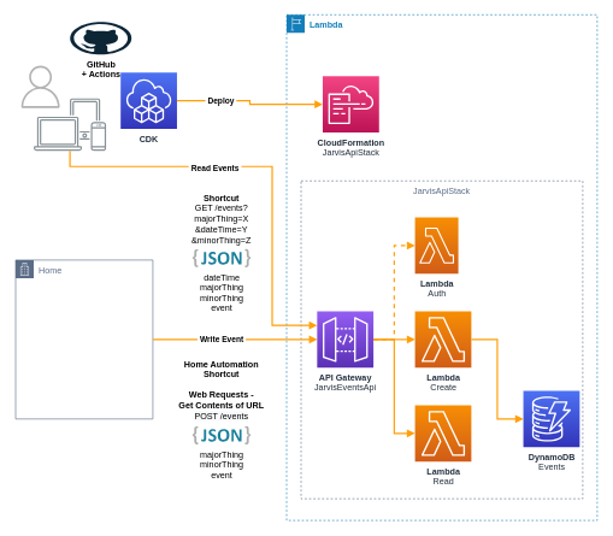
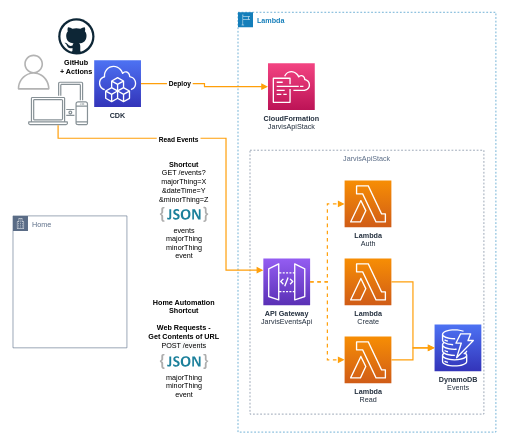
  <mxCell id="0" />
  <mxCell id="1" parent="0" />
  <mxCell id="2" value="Lambda" style="points=[[0,0],[0.25,0],[0.5,0],[0.75,0],[1,0],[1,0.25],[1,0.5],[1,0.75],[1,1],[0.75,1],[0.5,1],[0.25,1],[0,1],[0,0.75],[0,0.5],[0,0.25]];outlineConnect=0;gradientColor=none;html=1;whiteSpace=wrap;fontSize=12;fontStyle=1;shape=mxgraph.aws4.group;grIcon=mxgraph.aws4.group_region;strokeColor=#147EBA;fillColor=none;verticalAlign=top;align=left;spacingLeft=30;fontColor=#147EBA;dashed=1;" parent="1" vertex="1"><mxGeometry x="396" y="20" width="430" height="700" as="geometry" /></mxCell>
  <mxCell id="3" value="JarvisApiStack" style="fillColor=none;strokeColor=#5A6C86;dashed=1;verticalAlign=top;fontStyle=0;fontColor=#5A6C86;shadow=0;glass=0;sketch=0;" parent="1" vertex="1"><mxGeometry x="416" y="250" width="390" height="440" as="geometry" /></mxCell>
  <mxCell id="4" value="Home" style="points=[[0,0],[0.25,0],[0.5,0],[0.75,0],[1,0],[1,0.25],[1,0.5],[1,0.75],[1,1],[0.75,1],[0.5,1],[0.25,1],[0,1],[0,0.75],[0,0.5],[0,0.25]];outlineConnect=0;gradientColor=none;html=1;whiteSpace=wrap;fontSize=12;fontStyle=0;shape=mxgraph.aws4.group;grIcon=mxgraph.aws4.group_corporate_data_center;strokeColor=#5A6C86;fillColor=none;verticalAlign=top;align=left;spacingLeft=30;fontColor=#5A6C86;dashed=0;" parent="1" vertex="1"><mxGeometry x="20.8" y="359.5" width="190" height="220" as="geometry" /></mxCell>
  <mxCell id="5" value="&lt;b&gt;API Gateway&lt;/b&gt;&lt;br&gt;JarvisEventsApi" style="sketch=0;points=[[0,0,0],[0.25,0,0],[0.5,0,0],[0.75,0,0],[1,0,0],[0,1,0],[0.25,1,0],[0.5,1,0],[0.75,1,0],[1,1,0],[0,0.25,0],[0,0.5,0],[0,0.75,0],[1,0.25,0],[1,0.5,0],[1,0.75,0]];outlineConnect=0;fontColor=#232F3E;gradientColor=#945DF2;gradientDirection=north;fillColor=#5A30B5;strokeColor=#ffffff;dashed=0;verticalLabelPosition=bottom;verticalAlign=top;align=center;html=1;fontSize=12;fontStyle=0;aspect=fixed;shape=mxgraph.aws4.resourceIcon;resIcon=mxgraph.aws4.api_gateway;" parent="1" vertex="1"><mxGeometry x="438.24" y="430.5" width="78" height="78" as="geometry" /></mxCell>
- <mxCell id="6" value="&lt;b&gt;Lambda&lt;/b&gt;&lt;br&gt;Auth" style="sketch=0;points=[[0,0,0],[0.25,0,0],[0.5,0,0],[0.75,0,0],[1,0,0],[0,1,0],[0.25,1,0],[0.5,1,0],[0.75,1,0],[1,1,0],[0,0.25,0],[0,0.5,0],[0,0.75,0],[1,0.25,0],[1,0.5,0],[1,0.75,0]];outlineConnect=0;fontColor=#232F3E;gradientColor=#F78E04;gradientDirection=north;fillColor=#D05C17;strokeColor=#ffffff;dashed=0;verticalLabelPosition=bottom;verticalAlign=top;align=center;html=1;fontSize=12;fontStyle=0;aspect=fixed;shape=mxgraph.aws4.resourceIcon;resIcon=mxgraph.aws4.lambda;" parent="1" vertex="1"><mxGeometry x="573.74" y="300.5" width="60" height="78" as="geometry" /></mxCell>
+ <mxCell id="6" value="&lt;b&gt;Lambda&lt;/b&gt;&lt;br&gt;Auth" style="sketch=0;points=[[0,0,0],[0.25,0,0],[0.5,0,0],[0.75,0,0],[1,0,0],[0,1,0],[0.25,1,0],[0.5,1,0],[0.75,1,0],[1,1,0],[0,0.25,0],[0,0.5,0],[0,0.75,0],[1,0.25,0],[1,0.5,0],[1,0.75,0]];outlineConnect=0;fontColor=#232F3E;gradientColor=#F78E04;gradientDirection=north;fillColor=#D05C17;strokeColor=#ffffff;dashed=0;verticalLabelPosition=bottom;verticalAlign=top;align=center;html=1;fontSize=12;fontStyle=0;aspect=fixed;shape=mxgraph.aws4.resourceIcon;resIcon=mxgraph.aws4.lambda;" parent="1" vertex="1"><mxGeometry x="573.74" y="300.5" width="78" height="78" as="geometry" /></mxCell>
  <mxCell id="7" value="&lt;b&gt;DynamoDB&lt;/b&gt;&lt;br&gt;Events" style="sketch=0;points=[[0,0,0],[0.25,0,0],[0.5,0,0],[0.75,0,0],[1,0,0],[0,1,0],[0.25,1,0],[0.5,1,0],[0.75,1,0],[1,1,0],[0,0.25,0],[0,0.5,0],[0,0.75,0],[1,0.25,0],[1,0.5,0],[1,0.75,0]];outlineConnect=0;fontColor=#232F3E;gradientColor=#4D72F3;gradientDirection=north;fillColor=#3334B9;strokeColor=#ffffff;dashed=0;verticalLabelPosition=bottom;verticalAlign=top;align=center;html=1;fontSize=12;fontStyle=0;aspect=fixed;shape=mxgraph.aws4.resourceIcon;resIcon=mxgraph.aws4.dynamodb;" parent="1" vertex="1"><mxGeometry x="723.74" y="540.5" width="78" height="78" as="geometry" /></mxCell>
- <mxCell id="8" value="&lt;b&gt;CDK&lt;/b&gt;" style="sketch=0;points=[[0,0,0],[0.25,0,0],[0.5,0,0],[0.75,0,0],[1,0,0],[0,1,0],[0.25,1,0],[0.5,1,0],[0.75,1,0],[1,1,0],[0,0.25,0],[0,0.5,0],[0,0.75,0],[1,0.25,0],[1,0.5,0],[1,0.75,0]];outlineConnect=0;fontColor=#232F3E;gradientColor=#4D72F3;gradientDirection=north;fillColor=#3334B9;strokeColor=#ffffff;dashed=0;verticalLabelPosition=bottom;verticalAlign=top;align=center;html=1;fontSize=12;fontStyle=0;aspect=fixed;shape=mxgraph.aws4.resourceIcon;resIcon=mxgraph.aws4.cloud_development_kit;" parent="1" vertex="1"><mxGeometry x="166.2" y="100" width="78" height="78" as="geometry" /></mxCell>
+ <mxCell id="8" value="&lt;b&gt;CDK&lt;/b&gt;" style="sketch=0;points=[[0,0,0],[0.25,0,0],[0.5,0,0],[0.75,0,0],[1,0,0],[0,1,0],[0.25,1,0],[0.5,1,0],[0.75,1,0],[1,1,0],[0,0.25,0],[0,0.5,0],[0,0.75,0],[1,0.25,0],[1,0.5,0],[1,0.75,0]];outlineConnect=0;fontColor=#232F3E;gradientColor=#4D72F3;gradientDirection=north;fillColor=#3334B9;strokeColor=#ffffff;dashed=0;verticalLabelPosition=bottom;verticalAlign=top;align=center;html=1;fontSize=12;fontStyle=0;aspect=fixed;shape=mxgraph.aws4.resourceIcon;resIcon=mxgraph.aws4.cloud_development_kit;" parent="1" vertex="1"><mxGeometry x="156.2" y="100" width="78" height="78" as="geometry" /></mxCell>
  <mxCell id="9" value="&lt;b&gt;CloudFormation&lt;br&gt;&lt;/b&gt;JarvisApiStack&lt;b&gt;&lt;br&gt;&lt;/b&gt;" style="sketch=0;points=[[0,0,0],[0.25,0,0],[0.5,0,0],[0.75,0,0],[1,0,0],[0,1,0],[0.25,1,0],[0.5,1,0],[0.75,1,0],[1,1,0],[0,0.25,0],[0,0.5,0],[0,0.75,0],[1,0.25,0],[1,0.5,0],[1,0.75,0]];points=[[0,0,0],[0.25,0,0],[0.5,0,0],[0.75,0,0],[1,0,0],[0,1,0],[0.25,1,0],[0.5,1,0],[0.75,1,0],[1,1,0],[0,0.25,0],[0,0.5,0],[0,0.75,0],[1,0.25,0],[1,0.5,0],[1,0.75,0]];outlineConnect=0;fontColor=#232F3E;gradientColor=#F34482;gradientDirection=north;fillColor=#BC1356;strokeColor=#ffffff;dashed=0;verticalLabelPosition=bottom;verticalAlign=top;align=center;html=1;fontSize=12;fontStyle=0;aspect=fixed;shape=mxgraph.aws4.resourceIcon;resIcon=mxgraph.aws4.cloudformation;" parent="1" vertex="1"><mxGeometry x="446" y="105" width="78" height="78" as="geometry" /></mxCell>
- <mxCell id="10" value="&lt;b&gt;GitHub&lt;br&gt;+ Actions&lt;/b&gt;" style="dashed=0;outlineConnect=0;html=1;align=center;labelPosition=center;verticalLabelPosition=bottom;verticalAlign=top;shape=mxgraph.weblogos.github" parent="1" vertex="1"><mxGeometry x="96.2" y="30" width="85" height="45" as="geometry" /></mxCell>
+ <mxCell id="10" value="&lt;b&gt;GitHub&lt;br&gt;+ Actions&lt;/b&gt;" style="dashed=0;outlineConnect=0;html=1;align=center;labelPosition=center;verticalLabelPosition=bottom;verticalAlign=top;shape=mxgraph.weblogos.github" parent="1" vertex="1"><mxGeometry x="96.2" y="30" width="60.5" height="60.5" as="geometry" /></mxCell>
  <mxCell id="11" value="&lt;b&gt;Lambda&lt;/b&gt;&lt;br&gt;Create" style="sketch=0;points=[[0,0,0],[0.25,0,0],[0.5,0,0],[0.75,0,0],[1,0,0],[0,1,0],[0.25,1,0],[0.5,1,0],[0.75,1,0],[1,1,0],[0,0.25,0],[0,0.5,0],[0,0.75,0],[1,0.25,0],[1,0.5,0],[1,0.75,0]];outlineConnect=0;fontColor=#232F3E;gradientColor=#F78E04;gradientDirection=north;fillColor=#D05C17;strokeColor=#ffffff;dashed=0;verticalLabelPosition=bottom;verticalAlign=top;align=center;html=1;fontSize=12;fontStyle=0;aspect=fixed;shape=mxgraph.aws4.resourceIcon;resIcon=mxgraph.aws4.lambda;" parent="1" vertex="1"><mxGeometry x="573.74" y="430.5" width="78" height="78" as="geometry" /></mxCell>
  <mxCell id="12" value="&lt;b&gt;Lambda&lt;/b&gt;&lt;br&gt;Read" style="sketch=0;points=[[0,0,0],[0.25,0,0],[0.5,0,0],[0.75,0,0],[1,0,0],[0,1,0],[0.25,1,0],[0.5,1,0],[0.75,1,0],[1,1,0],[0,0.25,0],[0,0.5,0],[0,0.75,0],[1,0.25,0],[1,0.5,0],[1,0.75,0]];outlineConnect=0;fontColor=#232F3E;gradientColor=#F78E04;gradientDirection=north;fillColor=#D05C17;strokeColor=#ffffff;dashed=0;verticalLabelPosition=bottom;verticalAlign=top;align=center;html=1;fontSize=12;fontStyle=0;aspect=fixed;shape=mxgraph.aws4.resourceIcon;resIcon=mxgraph.aws4.lambda;" parent="1" vertex="1"><mxGeometry x="573.74" y="560.5" width="78" height="78" as="geometry" /></mxCell>
  <mxCell id="13" value="" style="group" parent="1" vertex="1" connectable="0"><mxGeometry x="26" y="90.5" width="120" height="118" as="geometry" /></mxCell>
  <mxCell id="14" value="" style="sketch=0;outlineConnect=0;fontColor=#232F3E;gradientColor=none;fillColor=#B3B3B3;strokeColor=none;dashed=0;verticalLabelPosition=bottom;verticalAlign=top;align=center;html=1;fontSize=12;fontStyle=0;aspect=fixed;pointerEvents=1;shape=mxgraph.aws4.user;" parent="13" vertex="1"><mxGeometry width="58.5" height="58.5" as="geometry" /></mxCell>
  <mxCell id="15" value="&lt;b&gt;&lt;br&gt;&lt;/b&gt;" style="sketch=0;outlineConnect=0;gradientColor=none;fontColor=#545B64;strokeColor=none;fillColor=#879196;dashed=0;verticalLabelPosition=bottom;verticalAlign=top;align=center;html=1;fontSize=12;fontStyle=0;aspect=fixed;shape=mxgraph.aws4.illustration_devices;pointerEvents=1" parent="13" vertex="1"><mxGeometry x="20" y="45" width="100" height="73" as="geometry" /></mxCell>
  <mxCell id="16" value="" style="edgeStyle=orthogonalEdgeStyle;html=1;endArrow=block;elbow=vertical;startArrow=none;endFill=1;strokeColor=#FF9F0A;rounded=0;fontSize=12;entryX=0;entryY=0.5;entryDx=0;entryDy=0;entryPerimeter=0;exitX=1;exitY=0.5;exitDx=0;exitDy=0;exitPerimeter=0;strokeWidth=2;dashed=1;" parent="1" source="5" target="6" edge="1"><mxGeometry width="100" relative="1" as="geometry"><mxPoint x="408" y="311.5" as="sourcePoint" /><mxPoint x="508" y="311.5" as="targetPoint" /></mxGeometry></mxCell>
- <mxCell id="17" value="" style="edgeStyle=orthogonalEdgeStyle;html=1;endArrow=block;elbow=vertical;startArrow=none;endFill=1;strokeColor=#FF9F0A;rounded=0;fontSize=12;entryX=0;entryY=0.5;entryDx=0;entryDy=0;entryPerimeter=0;exitX=1;exitY=0.5;exitDx=0;exitDy=0;exitPerimeter=0;strokeWidth=2;" parent="1" source="5" target="11" edge="1"><mxGeometry width="100" relative="1" as="geometry"><mxPoint x="526.24" y="479.5" as="sourcePoint" /><mxPoint x="583.74" y="349.5" as="targetPoint" /></mxGeometry></mxCell>
- <mxCell id="18" value="" style="edgeStyle=orthogonalEdgeStyle;html=1;endArrow=block;elbow=vertical;startArrow=none;endFill=1;strokeColor=#FF9F0A;rounded=0;fontSize=12;entryX=0;entryY=0.5;entryDx=0;entryDy=0;entryPerimeter=0;exitX=1;exitY=0.5;exitDx=0;exitDy=0;exitPerimeter=0;strokeWidth=2;" parent="1" source="5" target="12" edge="1"><mxGeometry width="100" relative="1" as="geometry"><mxPoint x="526.24" y="479.5" as="sourcePoint" /><mxPoint x="583.74" y="479.5" as="targetPoint" /></mxGeometry></mxCell>
+ <mxCell id="18" value="" style="edgeStyle=orthogonalEdgeStyle;html=1;endArrow=block;elbow=vertical;startArrow=none;endFill=1;strokeColor=#FF9F0A;rounded=0;fontSize=12;entryX=0;entryY=0.5;entryDx=0;entryDy=0;entryPerimeter=0;exitX=1;exitY=0.5;exitDx=0;exitDy=0;exitPerimeter=0;strokeWidth=2;dashed=1;" parent="1" source="5" target="12" edge="1"><mxGeometry width="100" relative="1" as="geometry"><mxPoint x="526.24" y="479.5" as="sourcePoint" /><mxPoint x="583.74" y="479.5" as="targetPoint" /></mxGeometry></mxCell>
  <mxCell id="19" value="" style="edgeStyle=orthogonalEdgeStyle;html=1;endArrow=block;elbow=vertical;startArrow=none;endFill=1;strokeColor=#FF9F0A;rounded=0;fontSize=12;entryX=0;entryY=0.5;entryDx=0;entryDy=0;entryPerimeter=0;exitX=1;exitY=0.5;exitDx=0;exitDy=0;exitPerimeter=0;strokeWidth=2;" parent="1" source="11" target="7" edge="1"><mxGeometry width="100" relative="1" as="geometry"><mxPoint x="526.24" y="479.5" as="sourcePoint" /><mxPoint x="583.74" y="609.5" as="targetPoint" /></mxGeometry></mxCell>
+ <mxCell id="20" value="" style="edgeStyle=orthogonalEdgeStyle;html=1;endArrow=block;elbow=vertical;startArrow=none;endFill=1;strokeColor=#FF9F0A;rounded=0;fontSize=12;entryX=0;entryY=0.5;entryDx=0;entryDy=0;entryPerimeter=0;exitX=1;exitY=0.5;exitDx=0;exitDy=0;exitPerimeter=0;strokeWidth=2;" parent="1" source="12" target="7" edge="1"><mxGeometry width="100" relative="1" as="geometry"><mxPoint x="661.74" y="479.5" as="sourcePoint" /><mxPoint x="718.74" y="544.5" as="targetPoint" /></mxGeometry></mxCell>
  <mxCell id="21" value="" style="edgeStyle=orthogonalEdgeStyle;html=1;endArrow=block;elbow=vertical;startArrow=none;endFill=1;strokeColor=#FF9F0A;rounded=0;fontSize=12;entryX=0;entryY=0.5;entryDx=0;entryDy=0;entryPerimeter=0;exitX=1;exitY=0.5;exitDx=0;exitDy=0;exitPerimeter=0;strokeWidth=2;" parent="1" source="8" target="9" edge="1"><mxGeometry width="100" relative="1" as="geometry"><mxPoint x="719.74" y="578.5" as="sourcePoint" /><mxPoint x="776.74" y="643.5" as="targetPoint" /></mxGeometry></mxCell>
  <mxCell id="22" value="&lt;b&gt;&amp;nbsp;Deploy&amp;nbsp;&lt;/b&gt;" style="edgeLabel;html=1;align=center;verticalAlign=middle;resizable=0;points=[];" parent="21" vertex="1" connectable="0"><mxGeometry x="-0.303" y="2" relative="1" as="geometry"><mxPoint x="-12" y="2" as="offset" /></mxGeometry></mxCell>
- <mxCell id="23" value="" style="html=1;endArrow=block;elbow=vertical;startArrow=none;endFill=1;strokeColor=#FF9F0A;fontSize=12;entryX=0;entryY=0.5;entryDx=0;entryDy=0;entryPerimeter=0;rounded=0;exitX=1;exitY=0.5;exitDx=0;exitDy=0;strokeWidth=2;" parent="1" source="4" target="5" edge="1"><mxGeometry width="100" relative="1" as="geometry"><mxPoint x="524.24" y="548.5" as="sourcePoint" /><mxPoint x="581.74" y="678.5" as="targetPoint" /></mxGeometry></mxCell>
- <mxCell id="24" value="&lt;b&gt;&amp;nbsp;Write Event&lt;/b&gt;&amp;nbsp;" style="edgeLabel;html=1;align=center;verticalAlign=middle;resizable=0;points=[];" parent="23" vertex="1" connectable="0"><mxGeometry x="0.286" y="2" relative="1" as="geometry"><mxPoint x="-51" y="2" as="offset" /></mxGeometry></mxCell>
  <mxCell id="25" value="" style="html=1;endArrow=block;elbow=vertical;startArrow=none;endFill=1;strokeColor=#FF9F0A;fontSize=12;entryX=0;entryY=0.25;entryDx=0;entryDy=0;entryPerimeter=0;rounded=0;strokeWidth=2;edgeStyle=orthogonalEdgeStyle;" parent="1" source="15" target="5" edge="1"><mxGeometry width="100" relative="1" as="geometry"><mxPoint x="56" y="290.5" as="sourcePoint" /><mxPoint x="446.24" y="548.5" as="targetPoint" /><Array as="points"><mxPoint x="96" y="230" /><mxPoint x="376" y="230" /><mxPoint x="376" y="450" /></Array></mxGeometry></mxCell>
  <mxCell id="26" value="&amp;nbsp;&lt;b&gt;Read Events&lt;/b&gt;&amp;nbsp;" style="edgeLabel;html=1;align=center;verticalAlign=middle;resizable=0;points=[];" parent="25" vertex="1" connectable="0"><mxGeometry x="-0.241" y="-2" relative="1" as="geometry"><mxPoint as="offset" /></mxGeometry></mxCell>
  <mxCell id="27" value="" style="group" parent="1" vertex="1" connectable="0"><mxGeometry x="236" y="490" width="140" height="124.7" as="geometry" /></mxCell>
  <mxCell id="28" value="&lt;font style=&quot;font-size: 12px&quot;&gt;majorThing&lt;br&gt;minorThing&lt;br&gt;event&lt;/font&gt;" style="dashed=0;outlineConnect=0;html=1;align=center;labelPosition=center;verticalLabelPosition=bottom;verticalAlign=top;shape=mxgraph.weblogos.json_2;fontSize=12;fillColor=#B3B3B3;" parent="27" vertex="1"><mxGeometry x="29.8" y="99.5" width="80.4" height="25.2" as="geometry" /></mxCell>
  <mxCell id="29" value="&lt;b style=&quot;color: rgb(0 , 0 , 0) ; font-family: &amp;#34;helvetica&amp;#34; ; font-style: normal ; letter-spacing: normal ; text-indent: 0px ; text-transform: none ; word-spacing: 0px ; font-size: 12px&quot;&gt;Home Automation&lt;br&gt;Shortcut&lt;br&gt;&lt;br&gt;Web Requests -&lt;br&gt;Get Contents of URL&lt;br&gt;&lt;/b&gt;&lt;span style=&quot;color: rgb(0 , 0 , 0) ; font-family: &amp;#34;helvetica&amp;#34; ; font-style: normal ; letter-spacing: normal ; text-indent: 0px ; text-transform: none ; word-spacing: 0px ; font-size: 12px ; background-color: rgb(248 , 249 , 250)&quot;&gt;POST /events&lt;/span&gt;" style="text;whiteSpace=wrap;html=1;fontSize=12;align=center;" parent="27" vertex="1"><mxGeometry width="140" height="90" as="geometry" /></mxCell>
  <mxCell id="30" value="" style="group" parent="1" vertex="1" connectable="0"><mxGeometry x="221" y="260" width="170" height="109.5" as="geometry" /></mxCell>
- <mxCell id="31" value="&lt;font style=&quot;font-size: 12px&quot;&gt;dateTime&lt;br&gt;majorThing&lt;br&gt;minorThing&lt;br&gt;event&lt;/font&gt;" style="dashed=0;outlineConnect=0;html=1;align=center;labelPosition=center;verticalLabelPosition=bottom;verticalAlign=top;shape=mxgraph.weblogos.json_2;fontSize=12;fillColor=default;" parent="30" vertex="1"><mxGeometry x="44.8" y="84.3" width="80.4" height="25.2" as="geometry" /></mxCell>
+ <mxCell id="31" value="&lt;font style=&quot;font-size: 12px&quot;&gt;events&lt;br&gt;majorThing&lt;br&gt;minorThing&lt;br&gt;event&lt;/font&gt;" style="dashed=0;outlineConnect=0;html=1;align=center;labelPosition=center;verticalLabelPosition=bottom;verticalAlign=top;shape=mxgraph.weblogos.json_2;fontSize=12;fillColor=default;" parent="30" vertex="1"><mxGeometry x="44.8" y="84.3" width="80.4" height="25.2" as="geometry" /></mxCell>
  <mxCell id="32" value="&lt;b style=&quot;color: rgb(0 , 0 , 0) ; font-family: &amp;#34;helvetica&amp;#34; ; font-size: 12px ; font-style: normal ; letter-spacing: normal ; text-indent: 0px ; text-transform: none ; word-spacing: 0px ; background-color: rgb(255 , 255 , 255)&quot;&gt;Shortcut&lt;/b&gt;&lt;br style=&quot;color: rgb(0 , 0 , 0) ; font-family: &amp;#34;helvetica&amp;#34; ; font-size: 12px ; font-style: normal ; font-weight: 400 ; letter-spacing: normal ; text-indent: 0px ; text-transform: none ; word-spacing: 0px ; background-color: rgb(255 , 255 , 255)&quot;&gt;&lt;span style=&quot;color: rgb(0 , 0 , 0) ; font-family: &amp;#34;helvetica&amp;#34; ; font-size: 12px ; font-style: normal ; font-weight: 400 ; letter-spacing: normal ; text-indent: 0px ; text-transform: none ; word-spacing: 0px ; background-color: rgb(255 , 255 , 255) ; display: inline ; float: none&quot;&gt;GET /events?&lt;br&gt;majorThing=X&lt;br&gt;&lt;/span&gt;&amp;amp;dateTime=Y&lt;br style=&quot;color: rgb(0 , 0 , 0) ; font-family: &amp;#34;helvetica&amp;#34; ; font-size: 12px ; font-style: normal ; font-weight: 400 ; letter-spacing: normal ; text-indent: 0px ; text-transform: none ; word-spacing: 0px ; background-color: rgb(255 , 255 , 255)&quot;&gt;&lt;span style=&quot;color: rgb(0 , 0 , 0) ; font-family: &amp;#34;helvetica&amp;#34; ; font-size: 12px ; font-style: normal ; font-weight: 400 ; letter-spacing: normal ; text-indent: 0px ; text-transform: none ; word-spacing: 0px ; background-color: rgb(255 , 255 , 255) ; display: inline ; float: none&quot;&gt;&amp;amp;minorThing=Z&lt;/span&gt;" style="text;whiteSpace=wrap;html=1;fontSize=12;align=center;" parent="30" vertex="1"><mxGeometry width="170" height="60" as="geometry" /></mxCell>
